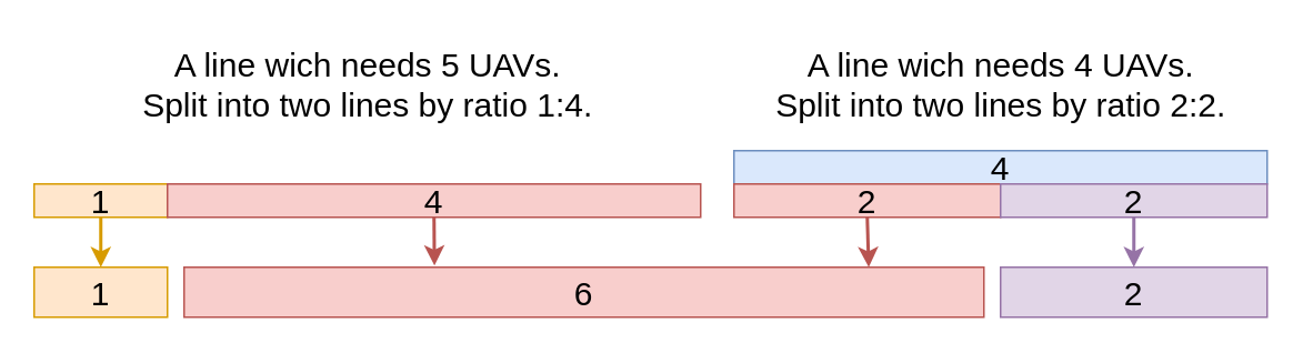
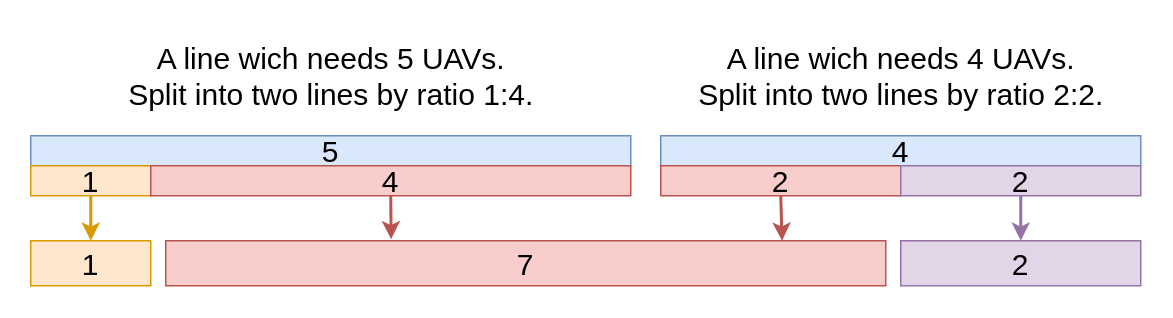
  <mxCell id="0" />
  <mxCell id="1" parent="0" />
+ <mxCell id="2" value="5" style="rounded=0;whiteSpace=wrap;html=1;fontSize=20;fillColor=#dae8fc;strokeColor=#6c8ebf;" vertex="1" parent="1"><mxGeometry x="20" y="90" width="400" height="20" as="geometry" /></mxCell>
  <mxCell id="3" value="4" style="rounded=0;whiteSpace=wrap;html=1;fontSize=20;fillColor=#dae8fc;strokeColor=#6c8ebf;" vertex="1" parent="1"><mxGeometry x="440" y="90" width="320" height="20" as="geometry" /></mxCell>
- <mxCell id="4" value="6" style="rounded=0;whiteSpace=wrap;html=1;fontSize=20;fillColor=#f8cecc;strokeColor=#b85450;" vertex="1" parent="1"><mxGeometry x="110" y="160" width="480" height="30" as="geometry" /></mxCell>
+ <mxCell id="4" value="7" style="rounded=0;whiteSpace=wrap;html=1;fontSize=20;fillColor=#f8cecc;strokeColor=#b85450;" vertex="1" parent="1"><mxGeometry x="110" y="160" width="480" height="30" as="geometry" /></mxCell>
  <mxCell id="5" value="2" style="rounded=0;whiteSpace=wrap;html=1;fontSize=20;fillColor=#e1d5e7;strokeColor=#9673a6;" vertex="1" parent="1"><mxGeometry x="600" y="160" width="160" height="30" as="geometry" /></mxCell>
  <mxCell id="6" value="1" style="rounded=0;whiteSpace=wrap;html=1;fontSize=20;fillColor=#ffe6cc;strokeColor=#d79b00;" vertex="1" parent="1"><mxGeometry x="20" y="160" width="80" height="30" as="geometry" /></mxCell>
  <mxCell id="7" value="A line wich needs 5 UAVs.&lt;div&gt;Split into two lines by ratio 1:4.&lt;/div&gt;" style="text;html=1;align=center;verticalAlign=middle;whiteSpace=wrap;rounded=0;fontSize=20;" vertex="1" parent="1"><mxGeometry x="72.5" y="20" width="295" height="60" as="geometry" /></mxCell>
  <mxCell id="8" style="edgeStyle=orthogonalEdgeStyle;rounded=0;orthogonalLoop=1;jettySize=auto;html=1;exitX=0.5;exitY=1;exitDx=0;exitDy=0;entryX=0.5;entryY=0;entryDx=0;entryDy=0;fillColor=#ffe6cc;strokeColor=#d79b00;strokeWidth=2;" edge="1" parent="1" source="9" target="6"><mxGeometry relative="1" as="geometry" /></mxCell>
  <mxCell id="9" value="1" style="rounded=0;whiteSpace=wrap;html=1;fontSize=20;fillColor=#ffe6cc;strokeColor=#d79b00;" vertex="1" parent="1"><mxGeometry x="20" y="110" width="80" height="20" as="geometry" /></mxCell>
  <mxCell id="10" value="4" style="rounded=0;whiteSpace=wrap;html=1;fontSize=20;fillColor=#f8cecc;strokeColor=#b85450;" vertex="1" parent="1"><mxGeometry x="100" y="110" width="320" height="20" as="geometry" /></mxCell>
  <mxCell id="11" value="2" style="rounded=0;whiteSpace=wrap;html=1;fontSize=20;fillColor=#f8cecc;strokeColor=#b85450;" vertex="1" parent="1"><mxGeometry x="440" y="110" width="160" height="20" as="geometry" /></mxCell>
  <mxCell id="12" style="edgeStyle=orthogonalEdgeStyle;rounded=0;orthogonalLoop=1;jettySize=auto;html=1;exitX=0.5;exitY=1;exitDx=0;exitDy=0;entryX=0.5;entryY=0;entryDx=0;entryDy=0;strokeWidth=2;fillColor=#e1d5e7;strokeColor=#9673a6;" edge="1" parent="1" source="13" target="5"><mxGeometry relative="1" as="geometry" /></mxCell>
  <mxCell id="13" value="2" style="rounded=0;whiteSpace=wrap;html=1;fontSize=20;fillColor=#e1d5e7;strokeColor=#9673a6;" vertex="1" parent="1"><mxGeometry x="600" y="110" width="160" height="20" as="geometry" /></mxCell>
  <mxCell id="14" value="A line wich needs 4 UAVs.&lt;div&gt;Split into two lines by ratio 2:2.&lt;/div&gt;" style="text;html=1;align=center;verticalAlign=middle;whiteSpace=wrap;rounded=0;fontSize=20;" vertex="1" parent="1"><mxGeometry x="452.5" y="20" width="295" height="60" as="geometry" /></mxCell>
  <mxCell id="15" style="edgeStyle=orthogonalEdgeStyle;rounded=0;orthogonalLoop=1;jettySize=auto;html=1;exitX=0.5;exitY=1;exitDx=0;exitDy=0;entryX=0.313;entryY=-0.033;entryDx=0;entryDy=0;entryPerimeter=0;strokeWidth=2;fillColor=#f8cecc;strokeColor=#b85450;" edge="1" parent="1" source="10" target="4"><mxGeometry relative="1" as="geometry" /></mxCell>
  <mxCell id="16" style="edgeStyle=orthogonalEdgeStyle;rounded=0;orthogonalLoop=1;jettySize=auto;html=1;exitX=0.5;exitY=1;exitDx=0;exitDy=0;entryX=0.856;entryY=0;entryDx=0;entryDy=0;entryPerimeter=0;strokeWidth=2;fillColor=#f8cecc;strokeColor=#b85450;" edge="1" parent="1" source="11" target="4"><mxGeometry relative="1" as="geometry" /></mxCell>
